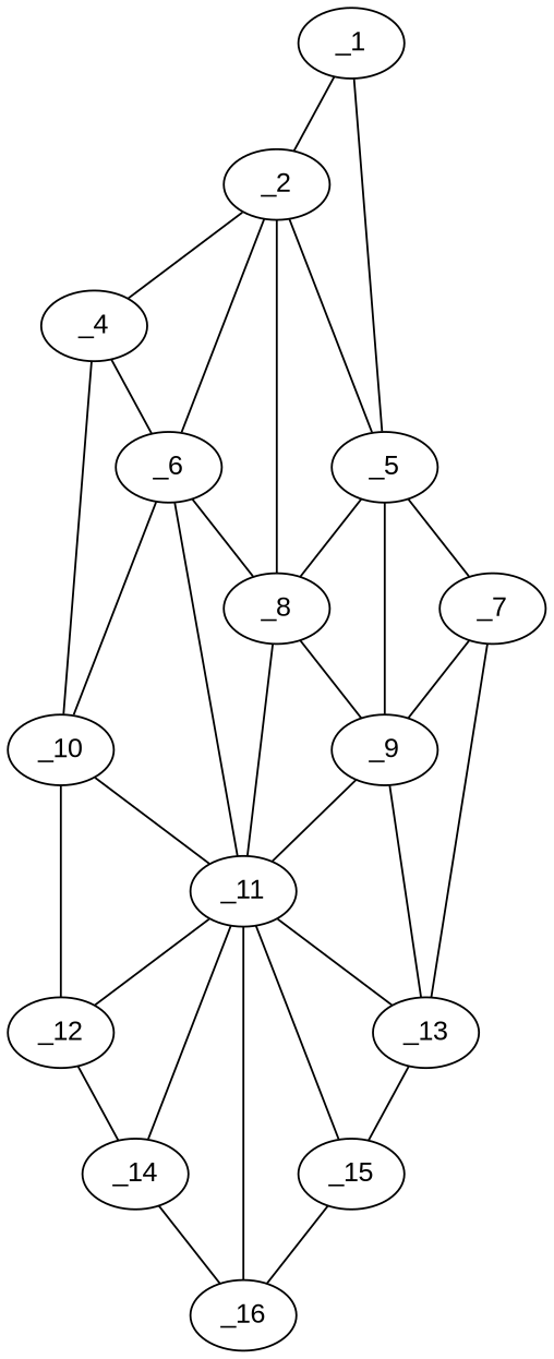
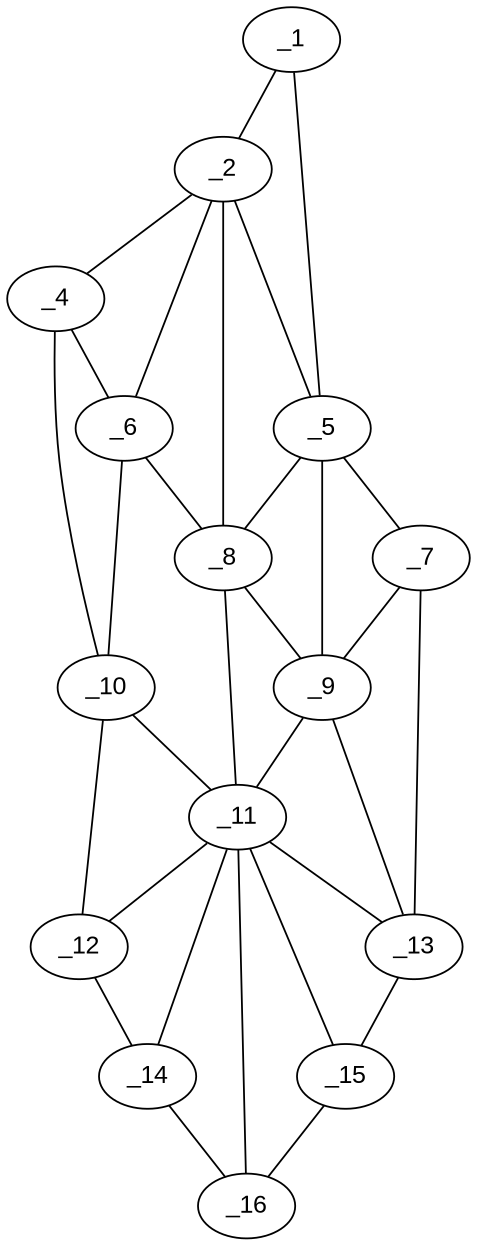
  graph {
    fontname="Liberation Sans"
    node [fontname="Liberation Sans" x=110 y=11]
    edge [fontname="Liberation Sans" valence=2]
    _1 [x=53]
    _2 [x=54 y=20]
    _5 [x=62 y=17]
    _4 [x=60 y=46]
    _6 [x=65 y=43]
    _8 [x=75 y=29]
    _10 [x=83 y=53]
    _7 [x=72]
    _9 [x=76 y=19]
    _11 [x=87 y=34]
    _12 [x=98 y=50]
    _13 [x=103 y=18]
    _14 [x=105 y=43]
    _15 [y=28]
    _16 [y=36]
    _1 -- _2
    _1 -- _5 [valence=1]
    _2 -- _5 [valence=1]
    _2 -- _4
    _2 -- _6 [valence=1]
    _2 -- _8
    _5 -- _8
    _5 -- _7
    _5 -- _9
    _4 -- _6
    _4 -- _10 [valence=1]
    _6 -- _8
    _6 -- _10
-   _6 -- _11
    _8 -- _9 [valence=1]
    _8 -- _11
    _10 -- _11
    _10 -- _12 [valence=1]
    _7 -- _9 [valence=1]
    _7 -- _13 [valence=1]
    _9 -- _11 [valence=1]
    _9 -- _13
    _11 -- _12
    _11 -- _13
    _11 -- _14
    _11 -- _15
    _11 -- _16
    _12 -- _14 [valence=1]
    _13 -- _15 [valence=1]
    _14 -- _16 [valence=1]
    _15 -- _16 [valence=1]
  }
